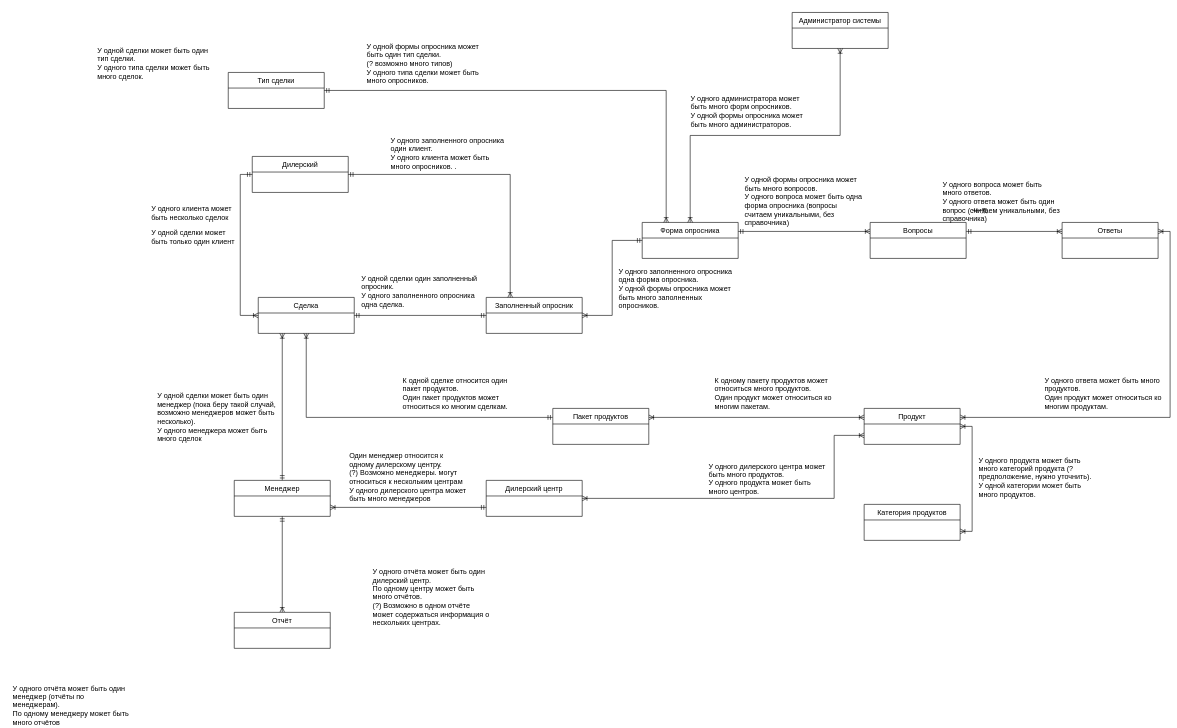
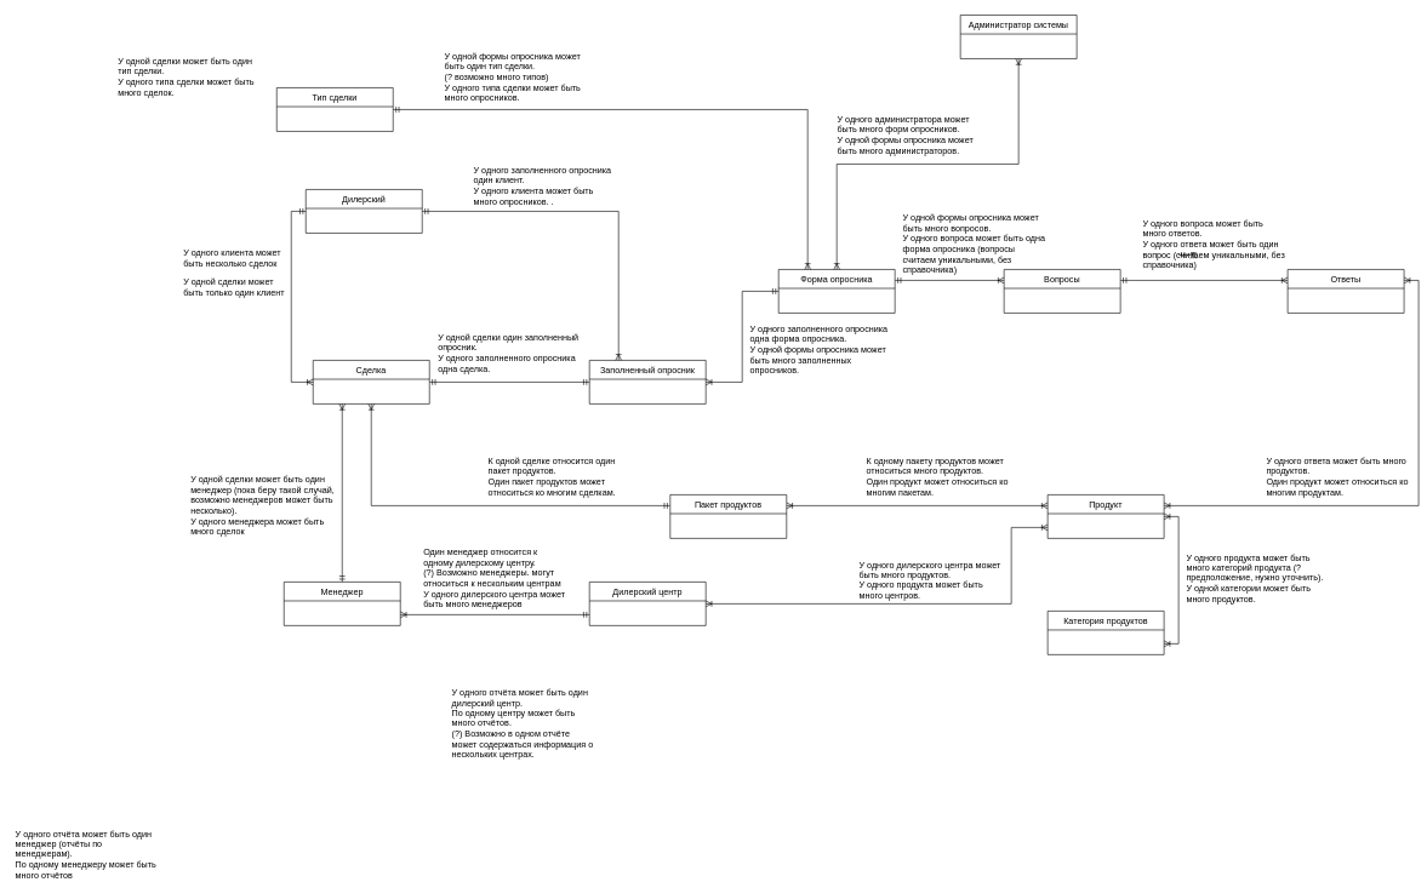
  <mxCell id="0" />
  <mxCell id="1" parent="0" />
  <mxCell id="2" value="Заполненный опросник" style="swimlane;fontStyle=0;align=center;verticalAlign=top;childLayout=stackLayout;horizontal=1;startSize=26;horizontalStack=0;resizeParent=1;resizeLast=0;collapsible=1;marginBottom=0;rounded=0;shadow=0;strokeWidth=1;" vertex="1" parent="1"><mxGeometry x="810" y="495" width="160" height="60" as="geometry"><mxRectangle x="340" y="380" width="170" height="26" as="alternateBounds" /></mxGeometry></mxCell>
  <mxCell id="3" style="edgeStyle=orthogonalEdgeStyle;rounded=0;orthogonalLoop=1;jettySize=auto;html=1;exitX=0;exitY=0.5;exitDx=0;exitDy=0;entryX=1;entryY=0.5;entryDx=0;entryDy=0;startArrow=ERmandOne;startFill=0;endArrow=ERoneToMany;endFill=0;" edge="1" parent="1" source="5" target="2"><mxGeometry relative="1" as="geometry" /></mxCell>
  <mxCell id="4" style="edgeStyle=orthogonalEdgeStyle;rounded=0;orthogonalLoop=1;jettySize=auto;html=1;exitX=1;exitY=0.25;exitDx=0;exitDy=0;entryX=0;entryY=0.25;entryDx=0;entryDy=0;startArrow=ERmandOne;startFill=0;endArrow=ERoneToMany;endFill=0;" edge="1" parent="1" source="5" target="28"><mxGeometry relative="1" as="geometry" /></mxCell>
  <mxCell id="5" value="Форма опросника" style="swimlane;fontStyle=0;align=center;verticalAlign=top;childLayout=stackLayout;horizontal=1;startSize=26;horizontalStack=0;resizeParent=1;resizeLast=0;collapsible=1;marginBottom=0;rounded=0;shadow=0;strokeWidth=1;" vertex="1" parent="1"><mxGeometry x="1070" y="370" width="160" height="60" as="geometry"><mxRectangle x="340" y="380" width="170" height="26" as="alternateBounds" /></mxGeometry></mxCell>
  <mxCell id="6" style="edgeStyle=orthogonalEdgeStyle;rounded=0;orthogonalLoop=1;jettySize=auto;html=1;exitX=1;exitY=0.5;exitDx=0;exitDy=0;entryX=0.25;entryY=0;entryDx=0;entryDy=0;startArrow=ERmandOne;startFill=0;endArrow=ERoneToMany;endFill=0;" edge="1" parent="1" source="7" target="5"><mxGeometry relative="1" as="geometry" /></mxCell>
  <mxCell id="7" value="Тип сделки" style="swimlane;fontStyle=0;align=center;verticalAlign=top;childLayout=stackLayout;horizontal=1;startSize=26;horizontalStack=0;resizeParent=1;resizeLast=0;collapsible=1;marginBottom=0;rounded=0;shadow=0;strokeWidth=1;" vertex="1" parent="1"><mxGeometry x="380" y="120" width="160" height="60" as="geometry"><mxRectangle x="340" y="380" width="170" height="26" as="alternateBounds" /></mxGeometry></mxCell>
  <mxCell id="8" value="" style="edgeStyle=orthogonalEdgeStyle;rounded=0;orthogonalLoop=1;jettySize=auto;html=1;exitX=0;exitY=0.5;exitDx=0;exitDy=0;entryX=0;entryY=0.5;entryDx=0;entryDy=0;startArrow=ERmandOne;startFill=0;endArrow=ERoneToMany;endFill=0;labelPosition=left;verticalLabelPosition=middle;align=right;verticalAlign=middle;" edge="1" parent="1" source="10" target="18"><mxGeometry x="0.005" relative="1" as="geometry"><mxPoint as="offset" /></mxGeometry></mxCell>
  <mxCell id="9" style="edgeStyle=orthogonalEdgeStyle;rounded=0;orthogonalLoop=1;jettySize=auto;html=1;exitX=1;exitY=0.5;exitDx=0;exitDy=0;entryX=0.25;entryY=0;entryDx=0;entryDy=0;startArrow=ERmandOne;startFill=0;endArrow=ERoneToMany;endFill=0;" edge="1" parent="1" source="10" target="2"><mxGeometry relative="1" as="geometry" /></mxCell>
  <mxCell id="10" value="Дилерский" style="swimlane;fontStyle=0;align=center;verticalAlign=top;childLayout=stackLayout;horizontal=1;startSize=26;horizontalStack=0;resizeParent=1;resizeLast=0;collapsible=1;marginBottom=0;rounded=0;shadow=0;strokeWidth=1;" vertex="1" parent="1"><mxGeometry x="420" y="260" width="160" height="60" as="geometry"><mxRectangle x="340" y="380" width="170" height="26" as="alternateBounds" /></mxGeometry></mxCell>
  <mxCell id="11" style="edgeStyle=orthogonalEdgeStyle;rounded=0;orthogonalLoop=1;jettySize=auto;html=1;exitX=0.5;exitY=0;exitDx=0;exitDy=0;entryX=0.25;entryY=1;entryDx=0;entryDy=0;startArrow=ERmandOne;startFill=0;endArrow=ERoneToMany;endFill=0;" edge="1" parent="1" source="12" target="18"><mxGeometry relative="1" as="geometry" /></mxCell>
  <mxCell id="12" value="Менеджер" style="swimlane;fontStyle=0;align=center;verticalAlign=top;childLayout=stackLayout;horizontal=1;startSize=26;horizontalStack=0;resizeParent=1;resizeLast=0;collapsible=1;marginBottom=0;rounded=0;shadow=0;strokeWidth=1;" vertex="1" parent="1"><mxGeometry x="390" y="800" width="160" height="60" as="geometry"><mxRectangle x="340" y="380" width="170" height="26" as="alternateBounds" /></mxGeometry></mxCell>
  <mxCell id="13" style="edgeStyle=orthogonalEdgeStyle;rounded=0;orthogonalLoop=1;jettySize=auto;html=1;exitX=0;exitY=0.75;exitDx=0;exitDy=0;entryX=1;entryY=0.75;entryDx=0;entryDy=0;startArrow=ERmandOne;startFill=0;endArrow=ERoneToMany;endFill=0;" edge="1" parent="1" source="15" target="12"><mxGeometry relative="1" as="geometry" /></mxCell>
  <mxCell id="14" style="edgeStyle=orthogonalEdgeStyle;rounded=0;orthogonalLoop=1;jettySize=auto;html=1;exitX=1;exitY=0.5;exitDx=0;exitDy=0;entryX=0;entryY=0.75;entryDx=0;entryDy=0;startArrow=ERoneToMany;startFill=0;endArrow=ERoneToMany;endFill=0;" edge="1" parent="1" source="15" target="35"><mxGeometry relative="1" as="geometry"><Array as="points"><mxPoint x="1390" y="830" /><mxPoint x="1390" y="725" /></Array></mxGeometry></mxCell>
  <mxCell id="15" value="Дилерский центр" style="swimlane;fontStyle=0;align=center;verticalAlign=top;childLayout=stackLayout;horizontal=1;startSize=26;horizontalStack=0;resizeParent=1;resizeLast=0;collapsible=1;marginBottom=0;rounded=0;shadow=0;strokeWidth=1;" vertex="1" parent="1"><mxGeometry x="810" y="800" width="160" height="60" as="geometry"><mxRectangle x="340" y="380" width="170" height="26" as="alternateBounds" /></mxGeometry></mxCell>
  <mxCell id="16" style="edgeStyle=orthogonalEdgeStyle;rounded=0;orthogonalLoop=1;jettySize=auto;html=1;exitX=1;exitY=0.5;exitDx=0;exitDy=0;entryX=0;entryY=0.5;entryDx=0;entryDy=0;startArrow=ERmandOne;startFill=0;endArrow=ERmandOne;endFill=0;" edge="1" parent="1" source="18" target="2"><mxGeometry relative="1" as="geometry" /></mxCell>
  <mxCell id="17" style="edgeStyle=orthogonalEdgeStyle;rounded=0;orthogonalLoop=1;jettySize=auto;html=1;exitX=0.5;exitY=1;exitDx=0;exitDy=0;entryX=0;entryY=0.25;entryDx=0;entryDy=0;startArrow=ERoneToMany;startFill=0;endArrow=ERmandOne;endFill=0;" edge="1" parent="1" source="18" target="39"><mxGeometry relative="1" as="geometry" /></mxCell>
  <mxCell id="18" value="Сделка" style="swimlane;fontStyle=0;align=center;verticalAlign=top;childLayout=stackLayout;horizontal=1;startSize=26;horizontalStack=0;resizeParent=1;resizeLast=0;collapsible=1;marginBottom=0;rounded=0;shadow=0;strokeWidth=1;" vertex="1" parent="1"><mxGeometry x="430" y="495" width="160" height="60" as="geometry"><mxRectangle x="340" y="380" width="170" height="26" as="alternateBounds" /></mxGeometry></mxCell>
  <mxCell id="19" value="У одного клиента может быть несколько сделок" style="text;html=1;strokeColor=none;fillColor=none;align=left;verticalAlign=middle;whiteSpace=wrap;rounded=0;container=1;" vertex="1" parent="1"><mxGeometry x="250" y="340" width="150" height="30" as="geometry" /></mxCell>
  <mxCell id="20" value="У одной сделки может быть только один клиент&amp;nbsp;" style="text;html=1;strokeColor=none;fillColor=none;align=left;verticalAlign=middle;whiteSpace=wrap;rounded=0;" vertex="1" parent="1"><mxGeometry x="250" y="380" width="150" height="30" as="geometry" /></mxCell>
  <mxCell id="21" value="У одной сделки может быть один тип сделки.&amp;nbsp;&lt;br&gt;У одного типа сделки может быть много сделок.&amp;nbsp;" style="text;html=1;strokeColor=none;fillColor=none;align=left;verticalAlign=middle;whiteSpace=wrap;rounded=0;" vertex="1" parent="1"><mxGeometry x="160" y="90" width="200" height="30" as="geometry" /></mxCell>
  <mxCell id="22" value="У одной сделки может быть один менеджер (пока беру такой случай, возможно менеджеров может быть несколько).&amp;nbsp;&lt;br&gt;У одного менеджера может быть много сделок" style="text;html=1;strokeColor=none;fillColor=none;align=left;verticalAlign=middle;whiteSpace=wrap;rounded=0;" vertex="1" parent="1"><mxGeometry x="260" y="680" width="200" height="30" as="geometry" /></mxCell>
  <mxCell id="23" value="Один менеджер относится к одному дилерскому центру.&lt;br&gt;(?) Возможно менеджеры. могут относиться к нескольким центрам&lt;br&gt;У одного дилерского центра может быть много менеджеров" style="text;html=1;strokeColor=none;fillColor=none;align=left;verticalAlign=middle;whiteSpace=wrap;rounded=0;" vertex="1" parent="1"><mxGeometry x="580" y="780" width="200" height="30" as="geometry" /></mxCell>
  <mxCell id="24" value="У одной сделки один заполненный опросник.&amp;nbsp;&lt;br&gt;У одного заполненного опросника одна сделка.&lt;br&gt;" style="text;html=1;strokeColor=none;fillColor=none;align=left;verticalAlign=middle;whiteSpace=wrap;rounded=0;" vertex="1" parent="1"><mxGeometry x="600" y="470" width="200" height="30" as="geometry" /></mxCell>
  <mxCell id="25" value="&lt;div style=&quot;text-align: left;&quot;&gt;У одного заполненного опросника один клиент.&amp;nbsp;&lt;/div&gt;&lt;div style=&quot;text-align: left;&quot;&gt;У одного клиента может быть много опросников. .&lt;/div&gt;" style="text;html=1;strokeColor=none;fillColor=none;align=center;verticalAlign=middle;whiteSpace=wrap;rounded=0;" vertex="1" parent="1"><mxGeometry x="650" y="240" width="200" height="30" as="geometry" /></mxCell>
  <mxCell id="26" value="&lt;div style=&quot;text-align: left;&quot;&gt;У одного заполненного опросника одна форма опросника.&amp;nbsp;&lt;/div&gt;&lt;div style=&quot;text-align: left;&quot;&gt;У одной формы опросника может быть много заполненных опросников.&amp;nbsp;&lt;/div&gt;" style="text;html=1;strokeColor=none;fillColor=none;align=center;verticalAlign=middle;whiteSpace=wrap;rounded=0;" vertex="1" parent="1"><mxGeometry x="1030" y="465" width="200" height="30" as="geometry" /></mxCell>
  <mxCell id="27" style="edgeStyle=orthogonalEdgeStyle;rounded=0;orthogonalLoop=1;jettySize=auto;html=1;exitX=1;exitY=0.25;exitDx=0;exitDy=0;entryX=0;entryY=0.25;entryDx=0;entryDy=0;startArrow=ERmandOne;startFill=0;endArrow=ERoneToMany;endFill=0;" edge="1" parent="1" source="28" target="31"><mxGeometry relative="1" as="geometry" /></mxCell>
- <mxCell id="28" value="Вопросы" style="swimlane;fontStyle=0;align=center;verticalAlign=top;childLayout=stackLayout;horizontal=1;startSize=26;horizontalStack=0;resizeParent=1;resizeLast=0;collapsible=1;marginBottom=0;rounded=0;shadow=0;strokeWidth=1;" vertex="1" parent="1"><mxGeometry x="1450" y="370" width="160" height="60" as="geometry"><mxRectangle x="340" y="380" width="170" height="26" as="alternateBounds" /></mxGeometry></mxCell>
+ <mxCell id="28" value="Вопросы" style="swimlane;fontStyle=0;align=center;verticalAlign=top;childLayout=stackLayout;horizontal=1;startSize=26;horizontalStack=0;resizeParent=1;resizeLast=0;collapsible=1;marginBottom=0;rounded=0;shadow=0;strokeWidth=1;" vertex="1" parent="1"><mxGeometry x="1380" y="370" width="160" height="60" as="geometry"><mxRectangle x="340" y="380" width="170" height="26" as="alternateBounds" /></mxGeometry></mxCell>
  <mxCell id="29" value="&lt;div style=&quot;text-align: left;&quot;&gt;У одной формы опросника может быть много вопросов.&amp;nbsp;&lt;/div&gt;&lt;div style=&quot;text-align: left;&quot;&gt;У одного вопроса может быть одна форма опросника (вопросы считаем уникальными, без справочника)&lt;/div&gt;" style="text;html=1;strokeColor=none;fillColor=none;align=center;verticalAlign=middle;whiteSpace=wrap;rounded=0;" vertex="1" parent="1"><mxGeometry x="1240" y="320" width="200" height="30" as="geometry" /></mxCell>
  <mxCell id="30" style="edgeStyle=orthogonalEdgeStyle;rounded=0;orthogonalLoop=1;jettySize=auto;html=1;exitX=1;exitY=0.25;exitDx=0;exitDy=0;entryX=1;entryY=0.25;entryDx=0;entryDy=0;startArrow=ERoneToMany;startFill=0;endArrow=ERoneToMany;endFill=0;" edge="1" parent="1" source="31" target="35"><mxGeometry relative="1" as="geometry" /></mxCell>
  <mxCell id="31" value="Ответы" style="swimlane;fontStyle=0;align=center;verticalAlign=top;childLayout=stackLayout;horizontal=1;startSize=26;horizontalStack=0;resizeParent=1;resizeLast=0;collapsible=1;marginBottom=0;rounded=0;shadow=0;strokeWidth=1;" vertex="1" parent="1"><mxGeometry x="1770" y="370" width="160" height="60" as="geometry"><mxRectangle x="340" y="380" width="170" height="26" as="alternateBounds" /></mxGeometry></mxCell>
  <mxCell id="32" value="&lt;div style=&quot;text-align: left;&quot;&gt;У одного вопроса может быть много ответов.&amp;nbsp;&lt;/div&gt;&lt;div style=&quot;text-align: left;&quot;&gt;У одного ответа может быть один вопрос (считаем уникальными, без справочника)&lt;/div&gt;" style="text;html=1;strokeColor=none;fillColor=none;align=center;verticalAlign=middle;whiteSpace=wrap;rounded=0;" vertex="1" parent="1"><mxGeometry x="1570" y="320" width="200" height="30" as="geometry" /></mxCell>
  <mxCell id="33" value="&lt;div style=&quot;text-align: left;&quot;&gt;У одного ответа может быть много продуктов.&lt;/div&gt;&lt;div style=&quot;text-align: left;&quot;&gt;Один продукт может относиться ко многим продуктам.&amp;nbsp;&lt;/div&gt;" style="text;html=1;strokeColor=none;fillColor=none;align=center;verticalAlign=middle;whiteSpace=wrap;rounded=0;" vertex="1" parent="1"><mxGeometry x="1740" y="640" width="200" height="30" as="geometry" /></mxCell>
  <mxCell id="34" style="edgeStyle=orthogonalEdgeStyle;rounded=0;orthogonalLoop=1;jettySize=auto;html=1;exitX=1;exitY=0.5;exitDx=0;exitDy=0;entryX=1;entryY=0.75;entryDx=0;entryDy=0;startArrow=ERoneToMany;startFill=0;endArrow=ERoneToMany;endFill=0;" edge="1" parent="1" source="35" target="36"><mxGeometry relative="1" as="geometry" /></mxCell>
  <mxCell id="35" value="Продукт" style="swimlane;fontStyle=0;align=center;verticalAlign=top;childLayout=stackLayout;horizontal=1;startSize=26;horizontalStack=0;resizeParent=1;resizeLast=0;collapsible=1;marginBottom=0;rounded=0;shadow=0;strokeWidth=1;" vertex="1" parent="1"><mxGeometry x="1440" y="680" width="160" height="60" as="geometry"><mxRectangle x="340" y="380" width="170" height="26" as="alternateBounds" /></mxGeometry></mxCell>
  <mxCell id="36" value="Категория продуктов" style="swimlane;fontStyle=0;align=center;verticalAlign=top;childLayout=stackLayout;horizontal=1;startSize=26;horizontalStack=0;resizeParent=1;resizeLast=0;collapsible=1;marginBottom=0;rounded=0;shadow=0;strokeWidth=1;" vertex="1" parent="1"><mxGeometry x="1440" y="840" width="160" height="60" as="geometry"><mxRectangle x="340" y="380" width="170" height="26" as="alternateBounds" /></mxGeometry></mxCell>
  <mxCell id="37" value="&lt;div style=&quot;text-align: left;&quot;&gt;У одного продукта может быть много категорий продукта (? предположение, нужно уточнить).&amp;nbsp;&lt;/div&gt;&lt;div style=&quot;text-align: left;&quot;&gt;У одной категории может быть много продуктов.&amp;nbsp;&lt;/div&gt;" style="text;html=1;strokeColor=none;fillColor=none;align=center;verticalAlign=middle;whiteSpace=wrap;rounded=0;" vertex="1" parent="1"><mxGeometry x="1630" y="780" width="200" height="30" as="geometry" /></mxCell>
  <mxCell id="38" style="edgeStyle=orthogonalEdgeStyle;rounded=0;orthogonalLoop=1;jettySize=auto;html=1;exitX=1;exitY=0.25;exitDx=0;exitDy=0;entryX=0;entryY=0.25;entryDx=0;entryDy=0;startArrow=ERoneToMany;startFill=0;endArrow=ERoneToMany;endFill=0;" edge="1" parent="1" source="39" target="35"><mxGeometry relative="1" as="geometry" /></mxCell>
  <mxCell id="39" value="Пакет продуктов" style="swimlane;fontStyle=0;align=center;verticalAlign=top;childLayout=stackLayout;horizontal=1;startSize=26;horizontalStack=0;resizeParent=1;resizeLast=0;collapsible=1;marginBottom=0;rounded=0;shadow=0;strokeWidth=1;" vertex="1" parent="1"><mxGeometry x="921" y="680" width="160" height="60" as="geometry"><mxRectangle x="340" y="380" width="170" height="26" as="alternateBounds" /></mxGeometry></mxCell>
  <mxCell id="40" value="&lt;div style=&quot;text-align: left;&quot;&gt;К одному пакету продуктов может относиться много продуктов.&amp;nbsp;&lt;/div&gt;&lt;div style=&quot;text-align: left;&quot;&gt;Один продукт может относиться ко многим пакетам.&lt;/div&gt;" style="text;html=1;strokeColor=none;fillColor=none;align=center;verticalAlign=middle;whiteSpace=wrap;rounded=0;" vertex="1" parent="1"><mxGeometry x="1190" y="640" width="200" height="30" as="geometry" /></mxCell>
  <mxCell id="41" value="&lt;div style=&quot;text-align: left;&quot;&gt;К одной сделке относится один пакет продуктов.&amp;nbsp;&lt;/div&gt;&lt;div style=&quot;text-align: left;&quot;&gt;Один пакет продуктов может относиться ко многим сделкам.&amp;nbsp;&lt;/div&gt;" style="text;html=1;strokeColor=none;fillColor=none;align=center;verticalAlign=middle;whiteSpace=wrap;rounded=0;" vertex="1" parent="1"><mxGeometry x="670" y="640" width="200" height="30" as="geometry" /></mxCell>
- <mxCell id="42" style="edgeStyle=orthogonalEdgeStyle;rounded=0;orthogonalLoop=1;jettySize=auto;html=1;exitX=0.5;exitY=0;exitDx=0;exitDy=0;entryX=0.5;entryY=1;entryDx=0;entryDy=0;startArrow=ERoneToMany;startFill=0;endArrow=ERmandOne;endFill=0;" edge="1" parent="1" source="43" target="12"><mxGeometry relative="1" as="geometry" /></mxCell>
- <mxCell id="43" value="Отчёт" style="swimlane;fontStyle=0;align=center;verticalAlign=top;childLayout=stackLayout;horizontal=1;startSize=26;horizontalStack=0;resizeParent=1;resizeLast=0;collapsible=1;marginBottom=0;rounded=0;shadow=0;strokeWidth=1;" vertex="1" parent="1"><mxGeometry x="390" y="1020" width="160" height="60" as="geometry"><mxRectangle x="340" y="380" width="170" height="26" as="alternateBounds" /></mxGeometry></mxCell>
  <mxCell id="44" value="&lt;div style=&quot;text-align: left;&quot;&gt;У одного отчёта может быть один менеджер (отчёты по менеджерам).&amp;nbsp;&lt;/div&gt;&lt;div style=&quot;text-align: left;&quot;&gt;По одному менеджеру может быть много отчётов&lt;/div&gt;" style="text;html=1;strokeColor=none;fillColor=none;align=center;verticalAlign=middle;whiteSpace=wrap;rounded=0;" vertex="1" parent="1"><mxGeometry x="20" y="1160" width="200" height="30" as="geometry" /></mxCell>
  <mxCell id="45" value="&lt;div style=&quot;text-align: left;&quot;&gt;У одного отчёта может быть один дилерский центр.&amp;nbsp;&lt;/div&gt;&lt;div style=&quot;text-align: left;&quot;&gt;По одному центру может быть много отчётов.&amp;nbsp;&lt;/div&gt;&lt;div style=&quot;text-align: left;&quot;&gt;(?) Возможно в одном отчёте может содержаться информация о нескольких центрах.&amp;nbsp;&lt;/div&gt;" style="text;html=1;strokeColor=none;fillColor=none;align=center;verticalAlign=middle;whiteSpace=wrap;rounded=0;" vertex="1" parent="1"><mxGeometry x="620" y="980" width="200" height="30" as="geometry" /></mxCell>
  <mxCell id="46" style="edgeStyle=orthogonalEdgeStyle;rounded=0;orthogonalLoop=1;jettySize=auto;html=1;exitX=0.5;exitY=1;exitDx=0;exitDy=0;entryX=0.5;entryY=0;entryDx=0;entryDy=0;startArrow=ERoneToMany;startFill=0;endArrow=ERoneToMany;endFill=0;" edge="1" parent="1" source="47" target="5"><mxGeometry relative="1" as="geometry" /></mxCell>
  <mxCell id="47" value="Администратор системы" style="swimlane;fontStyle=0;align=center;verticalAlign=top;childLayout=stackLayout;horizontal=1;startSize=26;horizontalStack=0;resizeParent=1;resizeLast=0;collapsible=1;marginBottom=0;rounded=0;shadow=0;strokeWidth=1;" vertex="1" parent="1"><mxGeometry x="1320" y="20" width="160" height="60" as="geometry"><mxRectangle x="340" y="380" width="170" height="26" as="alternateBounds" /></mxGeometry></mxCell>
  <mxCell id="48" value="&lt;div style=&quot;text-align: left;&quot;&gt;У одного администратора может быть много форм опросников.&amp;nbsp;&lt;/div&gt;&lt;div style=&quot;text-align: left;&quot;&gt;У одной формы опросника может быть много администраторов.&lt;/div&gt;" style="text;html=1;strokeColor=none;fillColor=none;align=center;verticalAlign=middle;whiteSpace=wrap;rounded=0;" vertex="1" parent="1"><mxGeometry x="1150" y="170" width="200" height="30" as="geometry" /></mxCell>
  <mxCell id="49" value="&lt;div style=&quot;text-align: left;&quot;&gt;У одного дилерского центра может быть много продуктов.&amp;nbsp;&lt;/div&gt;&lt;div style=&quot;text-align: left;&quot;&gt;У одного продукта может быть много центров.&amp;nbsp;&lt;/div&gt;&lt;div style=&quot;text-align: left;&quot;&gt;&lt;br&gt;&lt;/div&gt;" style="text;html=1;strokeColor=none;fillColor=none;align=center;verticalAlign=middle;whiteSpace=wrap;rounded=0;" vertex="1" parent="1"><mxGeometry x="1180" y="790" width="200" height="30" as="geometry" /></mxCell>
  <mxCell id="50" value="&lt;div style=&quot;text-align: left;&quot;&gt;У одной формы опросника может быть один тип сделки.&amp;nbsp;&lt;/div&gt;&lt;div style=&quot;text-align: left;&quot;&gt;(? возможно много типов)&lt;/div&gt;&lt;div style=&quot;text-align: left;&quot;&gt;У одного типа сделки может быть много опросников.&lt;/div&gt;" style="text;html=1;strokeColor=none;fillColor=none;align=center;verticalAlign=middle;whiteSpace=wrap;rounded=0;" vertex="1" parent="1"><mxGeometry x="610" y="90" width="200" height="30" as="geometry" /></mxCell>
  <mxCell id="51" style="edgeStyle=orthogonalEdgeStyle;rounded=0;orthogonalLoop=1;jettySize=auto;html=1;exitX=0.25;exitY=1;exitDx=0;exitDy=0;entryX=0.352;entryY=1.169;entryDx=0;entryDy=0;entryPerimeter=0;startArrow=ERmandOne;startFill=0;endArrow=ERoneToMany;endFill=0;" edge="1" parent="1" source="32" target="32"><mxGeometry relative="1" as="geometry" /></mxCell>
